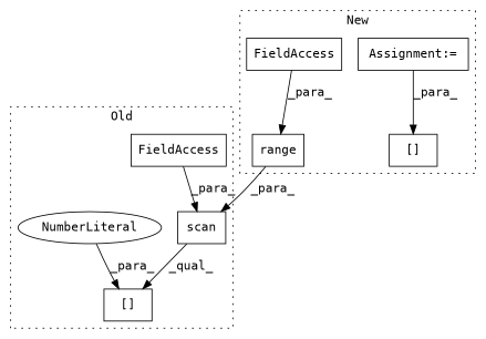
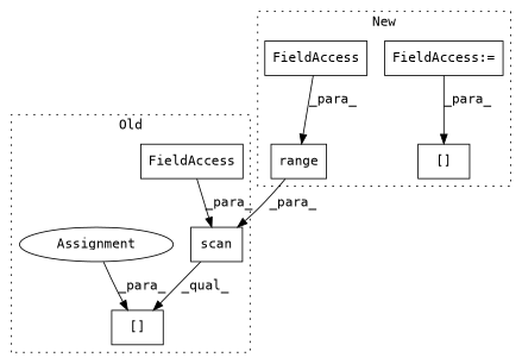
  digraph {
    fontname="DejaVu Sans Mono"
    node [a=32 fontname="DejaVu Sans Mono" l=1 shape=box]
    edge [fontname="DejaVu Sans Mono"]
    n1 [l="5,1" label=scan s="1919,1951"]
    n2 [a=22 label=FieldAccess s=1924]
    n3 [a=2 l="41,1" label="[]" s="1912,1954"]
-   n4 [a=34 label=NumberLiteral s=1953 shape=ellipse]
+   n4 [a=34 label=Assignment s=1953 shape=ellipse]
    n5 [l="6,1" label=range s="1703,1724"]
    n6 [a=2 l="23,2" label="[]" s="1770,1852"]
-   n7 [a=7 l="61,2" label="Assignment:=" s="1634,1725"]
+   n7 [a=7 l="61,2" label="FieldAccess:=" s="1634,1725"]
    n8 [a=22 l=15 label=FieldAccess s=1709]
    subgraph cluster_1 {
      label=Old
      style=dotted
      n1
      n2
      n3
      n4
    }
    subgraph cluster_2 {
      label=New
      style=dotted
      n5
      n6
      n7
      n8
    }
    n1 -> n3 [label=_qual_]
    n2 -> n1 [label=_para_]
    n4 -> n3 [label=_para_]
    n5 -> n1 [label=_para_]
    n7 -> n6 [label=_para_]
    n8 -> n5 [label=_para_]
  }
